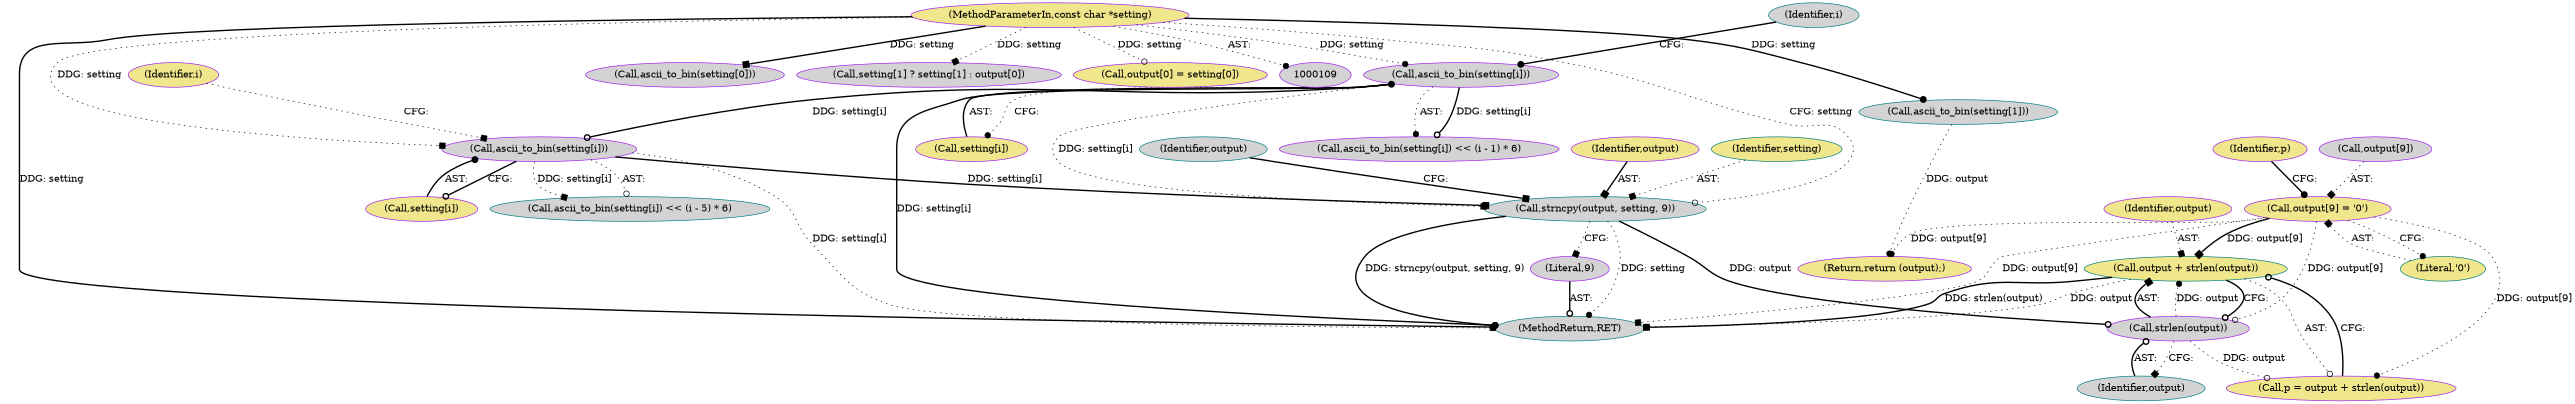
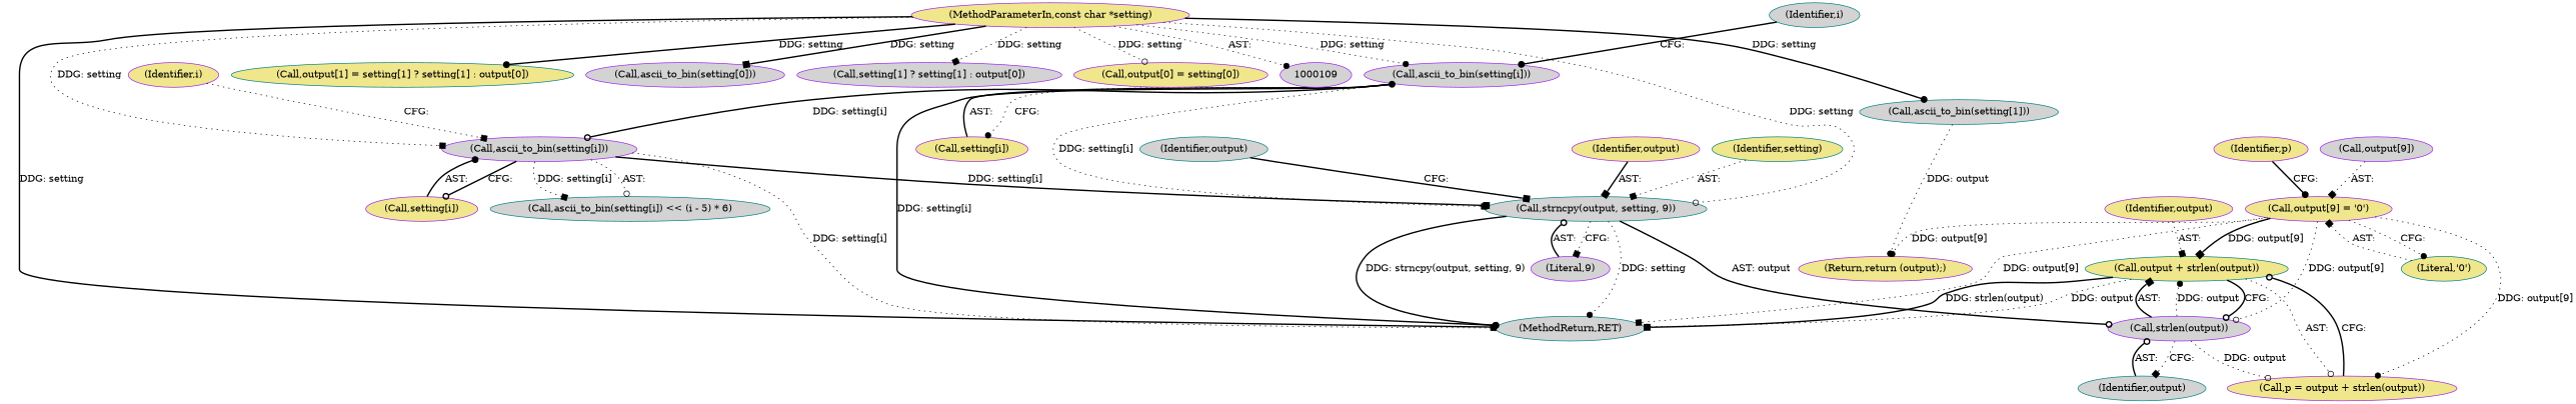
  digraph {
    node [color=purple fillcolor=lightgrey style=filled]
    edge [arrowhead=box style=dotted]
    n1 [color=teal fillcolor=khaki label="(Call,output + strlen(output))"]
    n2 [label="(Call,strlen(output))"]
    n3 [color=teal label="(MethodReturn,RET)"]
    n4 [fillcolor=khaki label="(Call,p = output + strlen(output))"]
    n5 [color=teal label="(Identifier,output)"]
    n6 [fillcolor=khaki label="(Return,return (output);)"]
    n7 [fillcolor=khaki label="(Call,output[9] = '\0')"]
    n8 [color=teal fillcolor=khaki label="(Literal,'\0')"]
    n9 [color=teal label="(Call,strncpy(output, setting, 9))"]
    n10 [label="(Literal,9)"]
    n11 [label="(Call,ascii_to_bin(setting[i]))"]
    n12 [label="(Call,ascii_to_bin(setting[i]))"]
-   n13 [label="(Call,ascii_to_bin(setting[i]) << (i - 1) * 6)"]
    n14 [fillcolor=khaki label="(Call,setting[i])"]
    n15 [fillcolor=khaki label="(Call,setting[i])"]
    n16 [color=teal label="(Call,ascii_to_bin(setting[i]) << (i - 5) * 6)"]
    n17 [fillcolor=khaki label="(MethodParameterIn,const char *setting)"]
    n18 [color=teal label="(Call,ascii_to_bin(setting[1]))"]
+   n19 [color=teal fillcolor=khaki label="(Call,output[1] = setting[1] ? setting[1] : output[0])"]
    n20 [label="(Call,ascii_to_bin(setting[0]))"]
    n21 [label="(Call,setting[1] ? setting[1] : output[0])"]
    n22 [fillcolor=khaki label="(Call,output[0] = setting[0])"]
    1000109
    n24 [fillcolor=khaki label="(Identifier,i)"]
    n25 [fillcolor=khaki label="(Identifier,output)"]
    n26 [color=teal label="(Identifier,i)"]
    n27 [color=teal label="(Identifier,output)"]
    n28 [fillcolor=khaki label="(Identifier,p)"]
    n29 [label="(Call,output[9])"]
    n30 [fillcolor=khaki label="(Identifier,output)"]
    n31 [color=teal fillcolor=khaki label="(Identifier,setting)"]
    n1 -> n2 [arrowhead=odot label="CFG: " style=bold]
    n1 -> n3 [label="DDG: strlen(output)" style=bold]
    n1 -> n3 [arrowhead=dot label="DDG: output"]
    n1 -> n4 [arrowhead=odot label="AST: "]
    n2 -> n1 [label="AST: " style=bold]
    n2 -> n1 [arrowhead=dot label="DDG: output"]
    n2 -> n4 [arrowhead=odot label="DDG: output"]
    n2 -> n5 [label="CFG: "]
    n4 -> n1 [arrowhead=odot label="CFG: " style=bold]
    n5 -> n2 [arrowhead=odot label="AST: " style=bold]
    n7 -> n1 [label="DDG: output[9]" style=bold]
    n7 -> n2 [arrowhead=odot label="DDG: output[9]"]
    n7 -> n3 [label="DDG: output[9]"]
    n7 -> n4 [arrowhead=dot label="DDG: output[9]"]
    n7 -> n6 [arrowhead=dot label="DDG: output[9]"]
    n7 -> n8 [arrowhead=dot label="CFG: "]
    n8 -> n7 [label="AST: "]
-   n9 -> n2 [arrowhead=odot label="DDG: output" style=bold]
+   n9 -> n2 [arrowhead=odot label="AST: output" style=bold]
    n9 -> n3 [arrowhead=dot label="DDG: setting"]
    n9 -> n3 [arrowhead=dot label="DDG: strncpy(output, setting, 9)" style=bold]
    n9 -> n10 [label="CFG: "]
-   n10 -> n3 [arrowhead=odot label="AST: " style=bold]
+   n10 -> n9 [arrowhead=odot label="AST: " style=bold]
    n11 -> n3 [arrowhead=dot label="DDG: setting[i]" style=bold]
    n11 -> n9 [label="DDG: setting[i]"]
    n11 -> n12 [arrowhead=odot label="DDG: setting[i]" style=bold]
-   n11 -> n13 [arrowhead=dot label="AST: "]
-   n11 -> n13 [arrowhead=odot label="DDG: setting[i]" style=bold]
    n11 -> n14 [arrowhead=dot label="CFG: "]
    n12 -> n3 [label="DDG: setting[i]"]
    n12 -> n9 [label="DDG: setting[i]" style=bold]
    n12 -> n15 [arrowhead=odot label="CFG: " style=bold]
    n12 -> n16 [arrowhead=odot label="AST: "]
    n12 -> n16 [label="DDG: setting[i]"]
    n14 -> n11 [arrowhead=dot label="AST: " style=bold]
    n15 -> n12 [arrowhead=dot label="AST: " style=bold]
    n17 -> n3 [arrowhead=dot label="DDG: setting" style=bold]
-   n17 -> n9 [arrowhead=odot label="CFG: setting"]
+   n17 -> n9 [arrowhead=odot label="DDG: setting"]
    n17 -> n11 [arrowhead=dot label="DDG: setting"]
    n17 -> n12 [label="DDG: setting"]
    n17 -> n18 [arrowhead=dot label="DDG: setting" style=bold]
+   n17 -> n19 [arrowhead=dot label="DDG: setting" style=bold]
    n17 -> n20 [label="DDG: setting" style=bold]
    n17 -> n21 [label="DDG: setting"]
    n17 -> n22 [arrowhead=odot label="DDG: setting"]
    n17 -> 1000109 [arrowhead=dot label="AST: "]
    n18 -> n6 [arrowhead=dot label="DDG: output"]
    n24 -> n12 [label="CFG: "]
    n25 -> n1 [label="AST: "]
    n26 -> n11 [arrowhead=dot label="CFG: " style=bold]
    n27 -> n9 [label="CFG: " style=bold]
    n28 -> n7 [arrowhead=dot label="CFG: " style=bold]
    n29 -> n7 [label="AST: "]
    n30 -> n9 [label="AST: " style=bold]
    n31 -> n9 [label="AST: "]
  }
